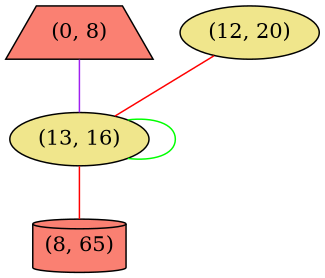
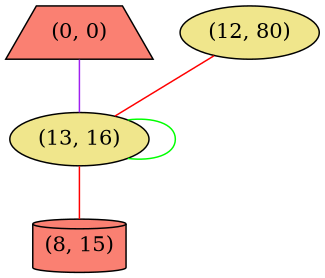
  graph {
    node [fillcolor=salmon shape=ellipse style=filled]
    edge [color=red weight=1]
-   "(0, 0)" [shape=trapezium label="(0, 8)"]
+   "(0, 0)" [shape=trapezium]
    "(13, 16)" [fillcolor=khaki]
-   "(8, 15)" [shape=cylinder label="(8, 65)"]
-   "(12, 20)" [fillcolor=khaki]
+   "(8, 15)" [shape=cylinder]
+   "(12, 20)" [fillcolor=khaki label="(12, 80)"]
    "(0, 0)" -- "(13, 16)" [color=purple weight=4]
    "(13, 16)" -- "(13, 16)" [color=green weight=2]
    "(13, 16)" -- "(8, 15)"
    "(12, 20)" -- "(13, 16)"
  }
